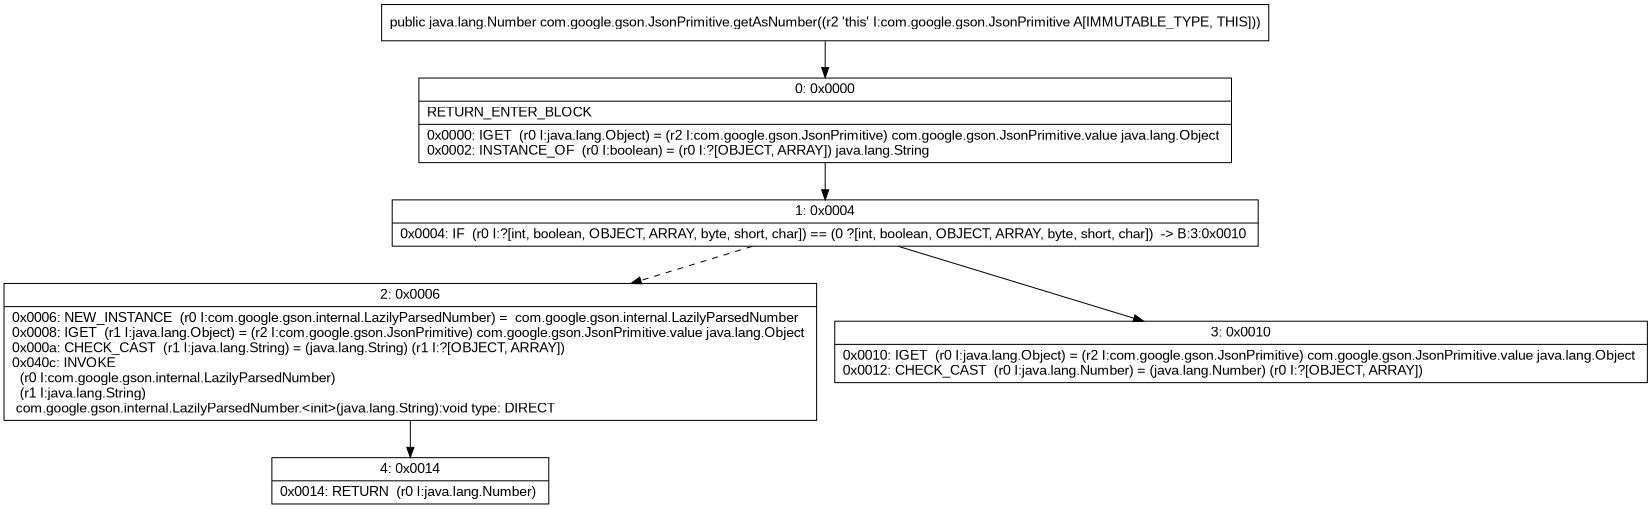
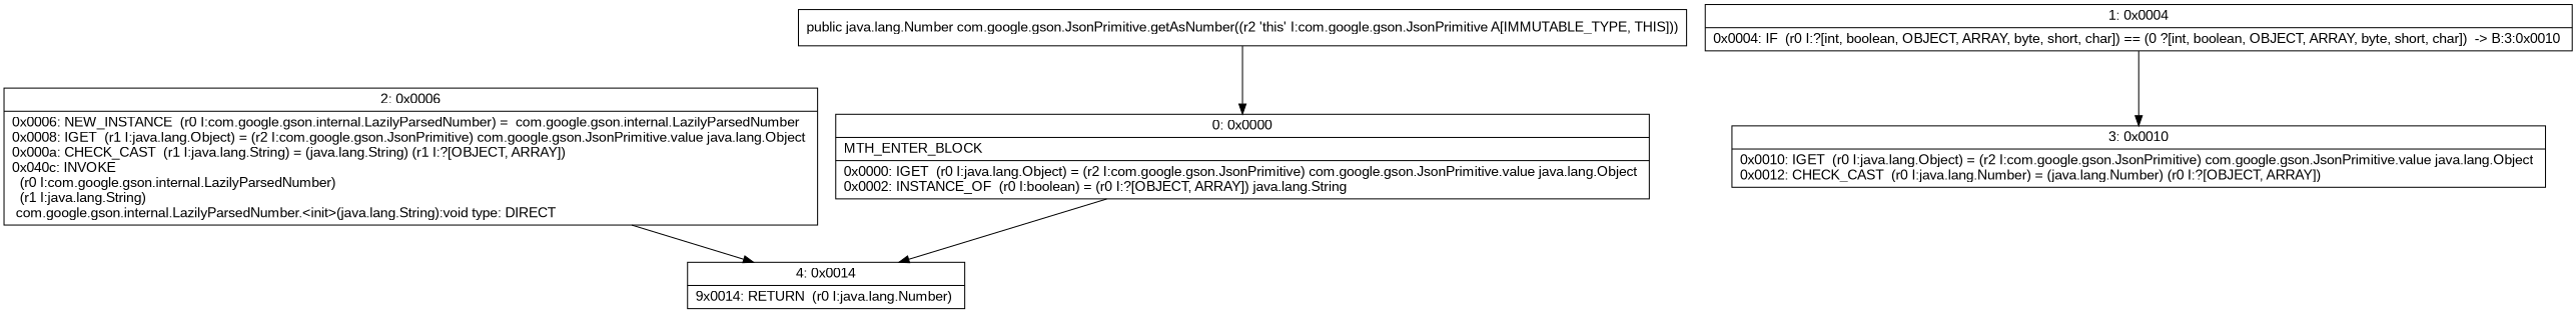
  digraph {
    fontname="Liberation Sans"
    node [fontname="Liberation Sans" shape=record]
    edge [fontname="Liberation Sans"]
-   n1 [label="{0\:\ 0x0000|RETURN_ENTER_BLOCK\l|0x0000: IGET  (r0 I:java.lang.Object) = (r2 I:com.google.gson.JsonPrimitive) com.google.gson.JsonPrimitive.value java.lang.Object \l0x0002: INSTANCE_OF  (r0 I:boolean) = (r0 I:?[OBJECT, ARRAY]) java.lang.String \l}"]
+   n1 [label="{0\:\ 0x0000|MTH_ENTER_BLOCK\l|0x0000: IGET  (r0 I:java.lang.Object) = (r2 I:com.google.gson.JsonPrimitive) com.google.gson.JsonPrimitive.value java.lang.Object \l0x0002: INSTANCE_OF  (r0 I:boolean) = (r0 I:?[OBJECT, ARRAY]) java.lang.String \l}"]
    n2 [label="{1\:\ 0x0004|0x0004: IF  (r0 I:?[int, boolean, OBJECT, ARRAY, byte, short, char]) == (0 ?[int, boolean, OBJECT, ARRAY, byte, short, char])  \-\> B:3:0x0010 \l}"]
    n3 [label="{2\:\ 0x0006|0x0006: NEW_INSTANCE  (r0 I:com.google.gson.internal.LazilyParsedNumber) =  com.google.gson.internal.LazilyParsedNumber \l0x0008: IGET  (r1 I:java.lang.Object) = (r2 I:com.google.gson.JsonPrimitive) com.google.gson.JsonPrimitive.value java.lang.Object \l0x000a: CHECK_CAST  (r1 I:java.lang.String) = (java.lang.String) (r1 I:?[OBJECT, ARRAY]) \l0x040c: INVOKE  \l  (r0 I:com.google.gson.internal.LazilyParsedNumber)\l  (r1 I:java.lang.String)\l com.google.gson.internal.LazilyParsedNumber.\<init\>(java.lang.String):void type: DIRECT \l}"]
    n4 [label="{3\:\ 0x0010|0x0010: IGET  (r0 I:java.lang.Object) = (r2 I:com.google.gson.JsonPrimitive) com.google.gson.JsonPrimitive.value java.lang.Object \l0x0012: CHECK_CAST  (r0 I:java.lang.Number) = (java.lang.Number) (r0 I:?[OBJECT, ARRAY]) \l}"]
-   n5 [label="{4\:\ 0x0014|0x0014: RETURN  (r0 I:java.lang.Number) \l}"]
+   n5 [label="{4\:\ 0x0014|9x0014: RETURN  (r0 I:java.lang.Number) \l}"]
    n6 [label="{public java.lang.Number com.google.gson.JsonPrimitive.getAsNumber((r2 'this' I:com.google.gson.JsonPrimitive A[IMMUTABLE_TYPE, THIS])) }"]
-   n1 -> n2
-   n2 -> n3 [style=dashed]
+   n1 -> n5
    n2 -> n4
    n3 -> n5
    n6 -> n1
  }
